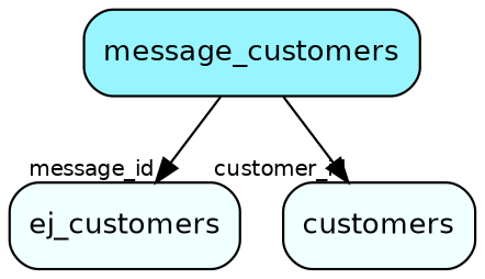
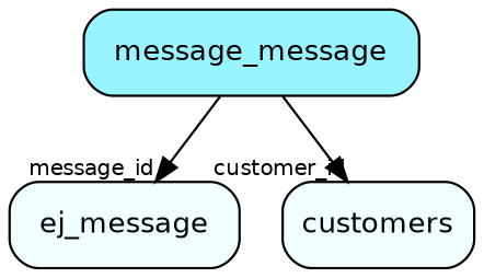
  digraph {
    node [fillcolor=azure1 fontname=Helvetica fontsize=12 shape=box style="rounded, filled"]
    edge [fontname=Helvetica fontsize=9]
-   message_customers [fillcolor=cadetblue1]
-   ej_message [label=ej_customers]
+   message_customers [fillcolor=cadetblue1 label=message_message]
+   ej_message
    n3 [label=customers]
    message_customers -> ej_message [headlabel=message_id]
    message_customers -> n3 [headlabel=customer_id]
  }
